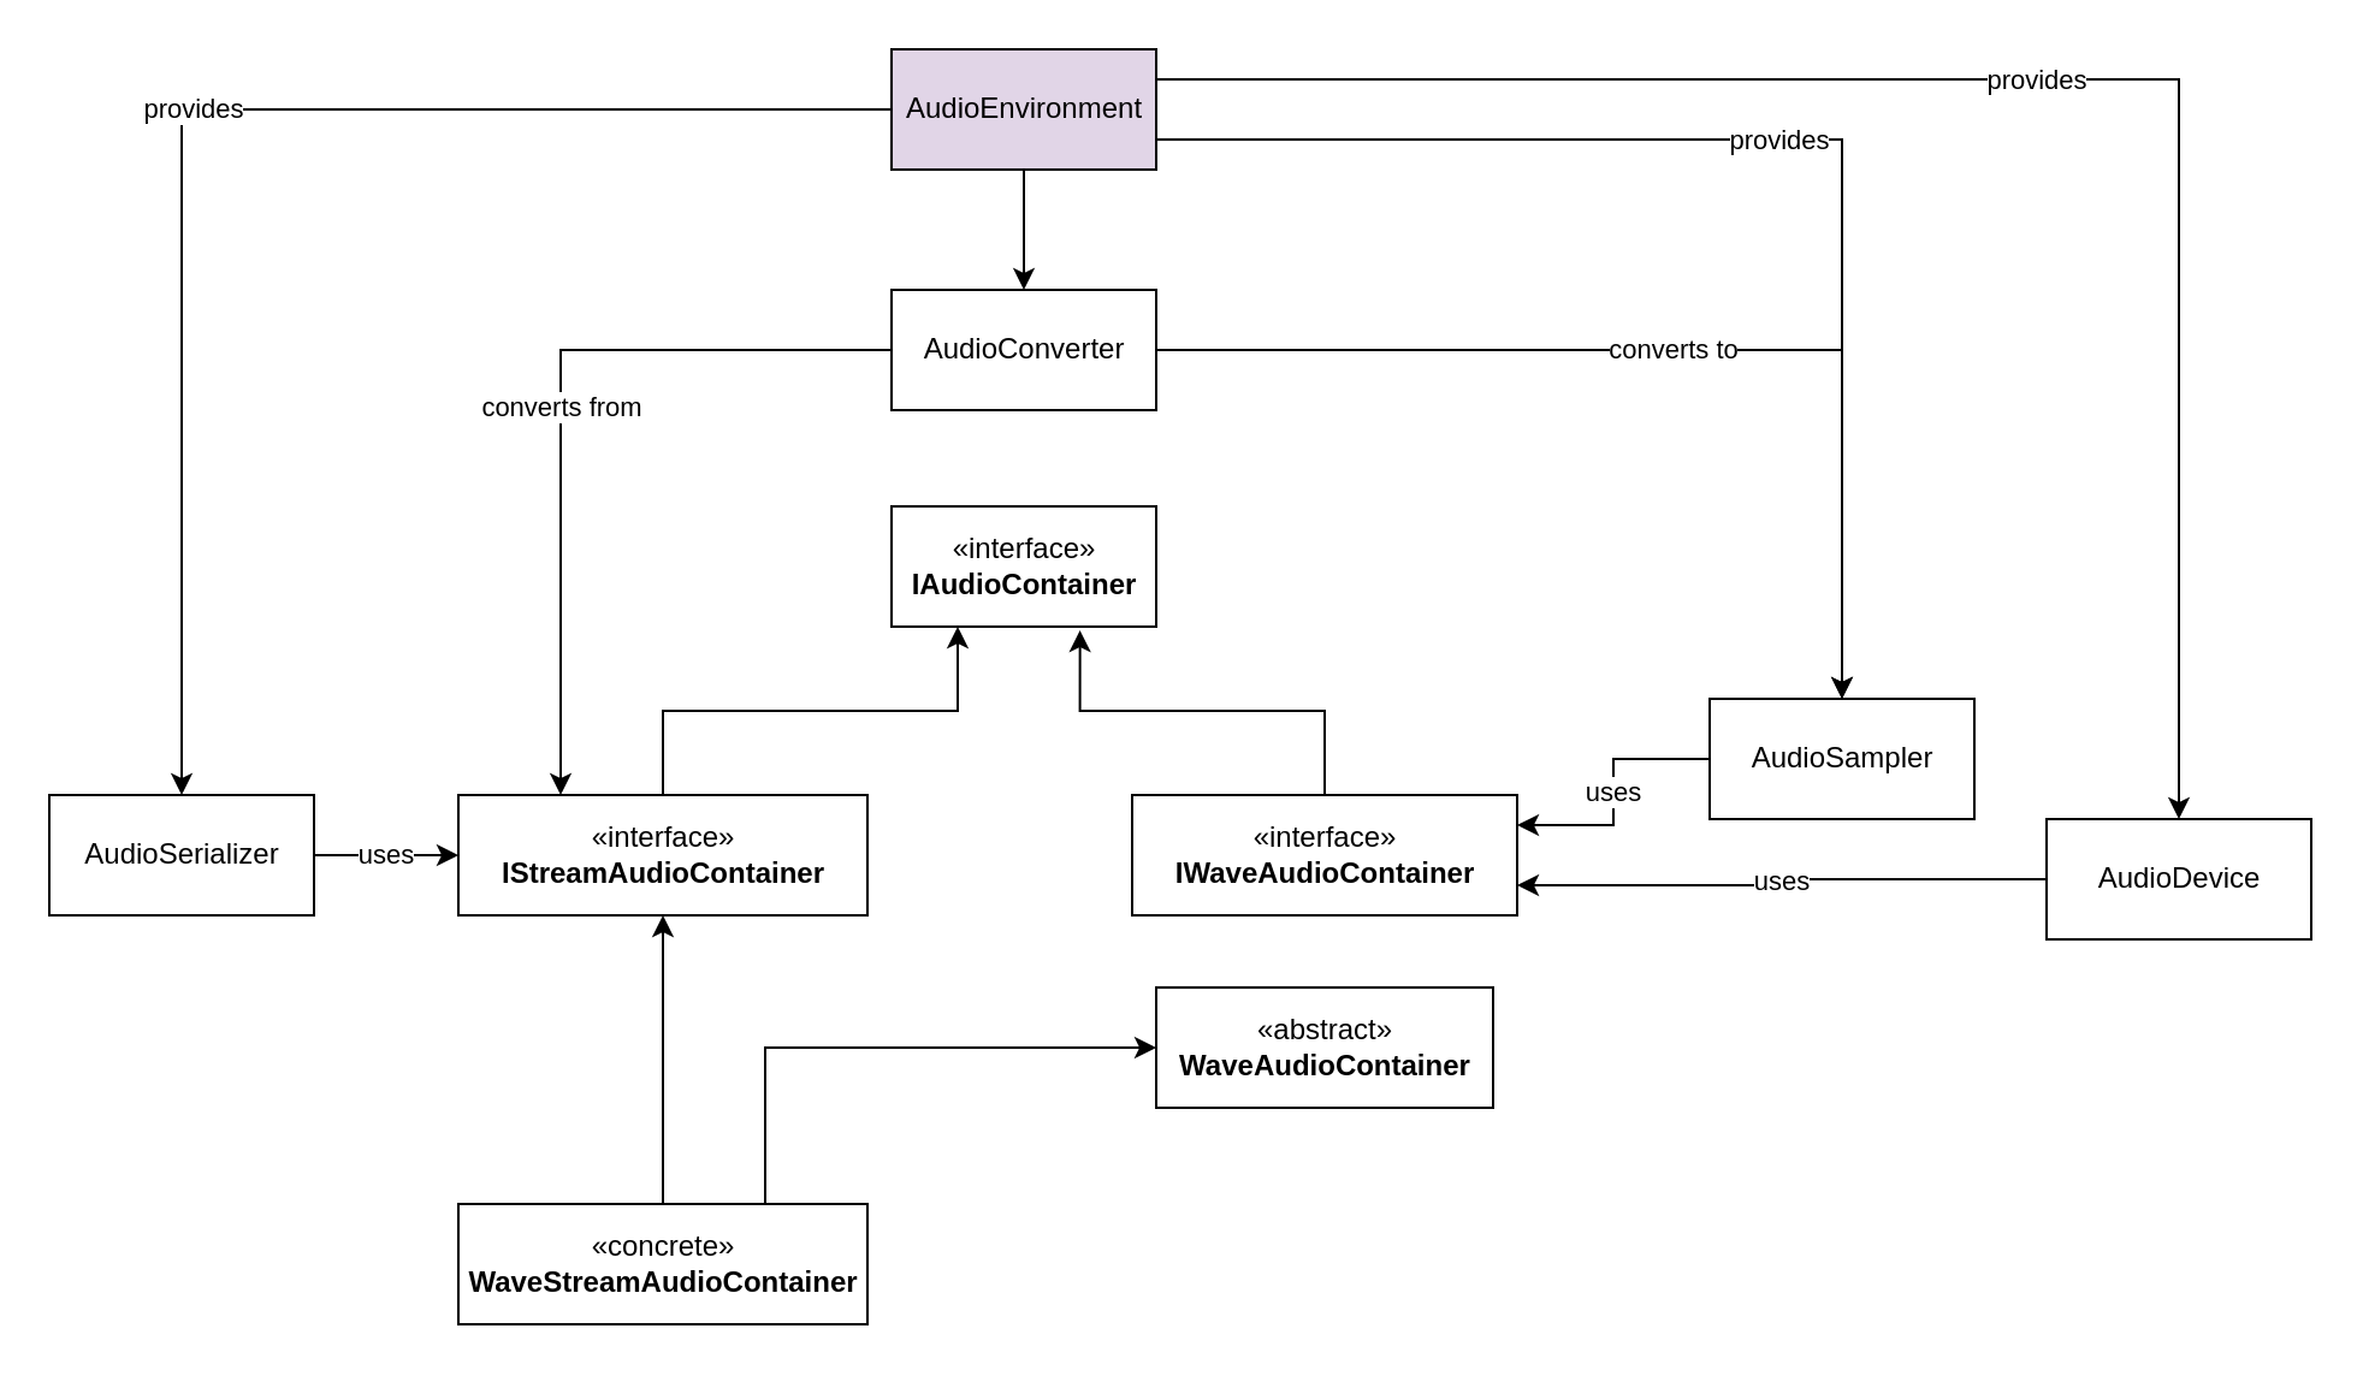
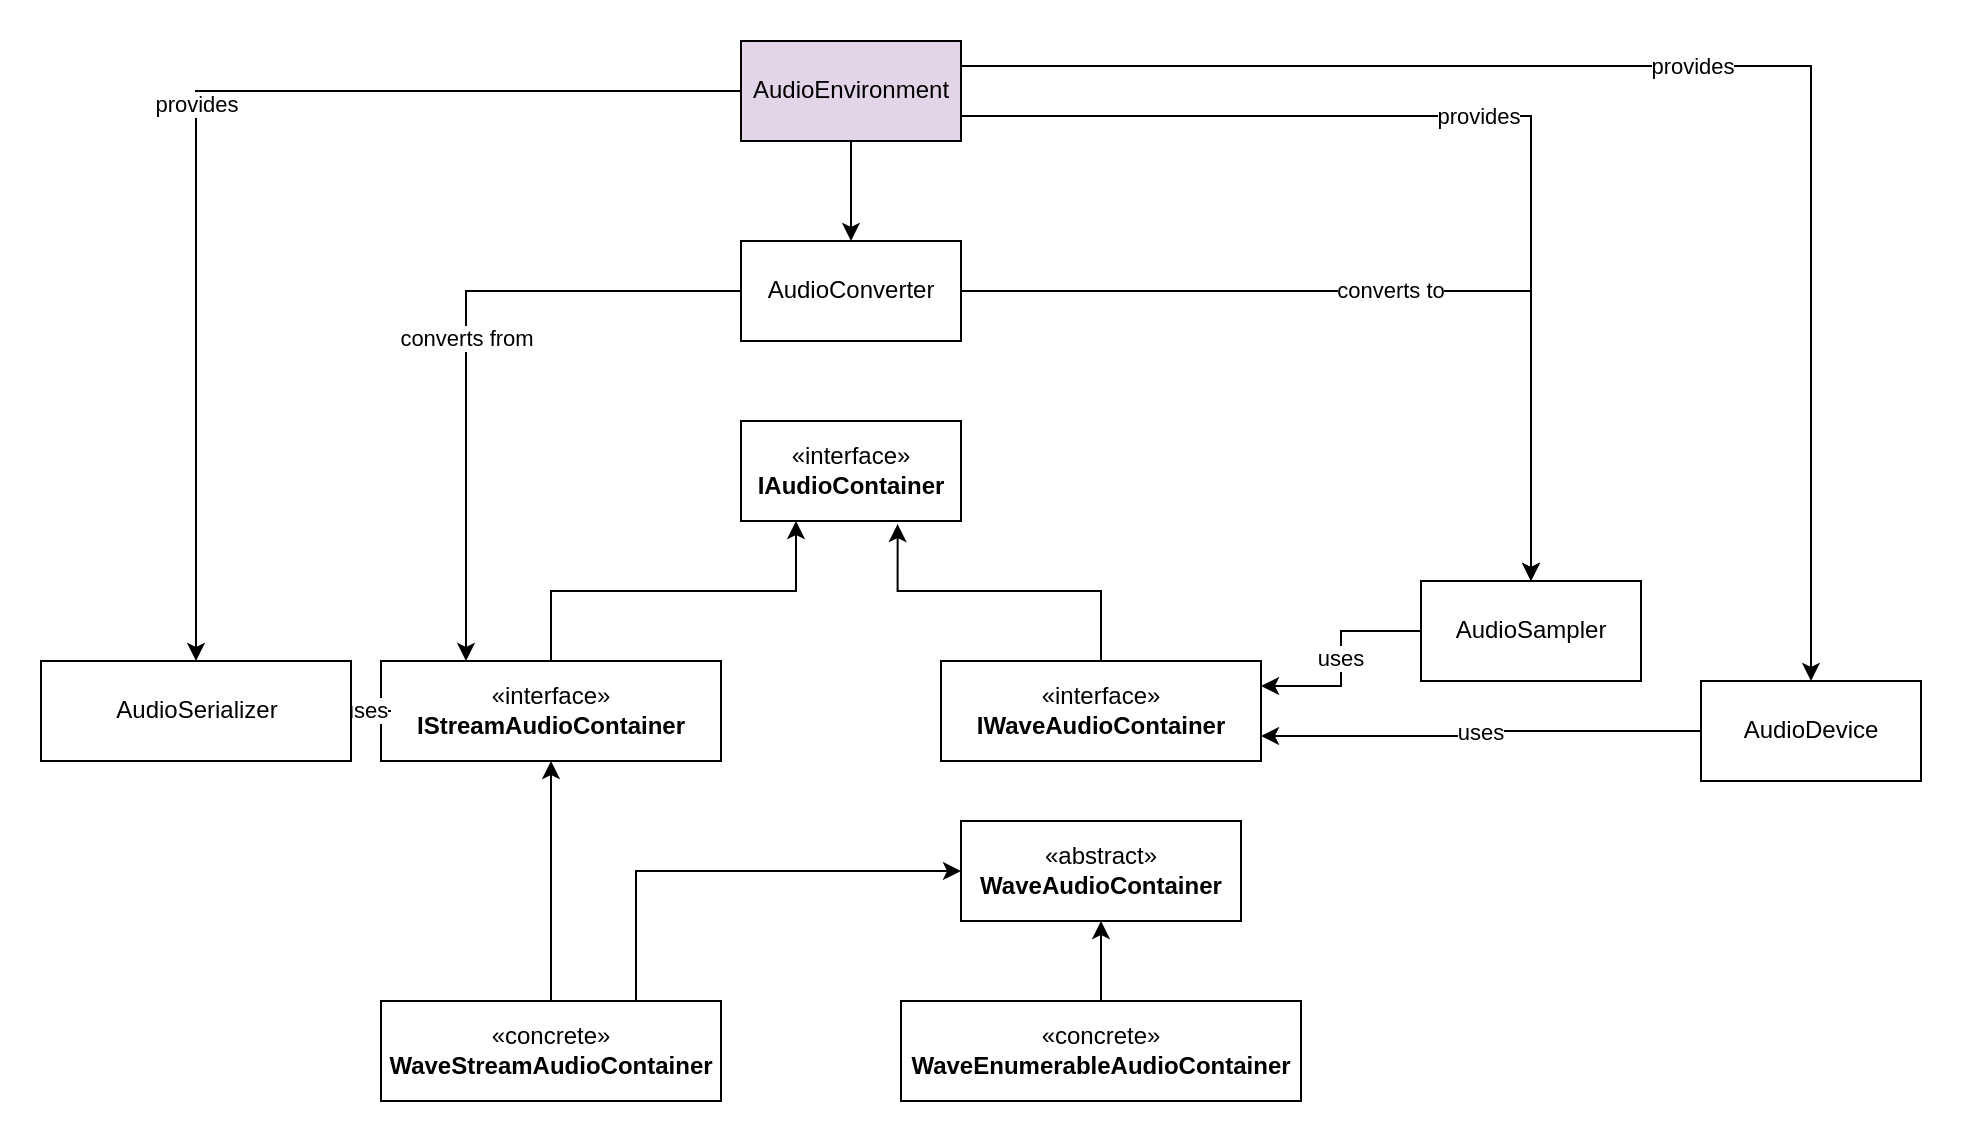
  <mxCell id="0" />
  <mxCell id="1" parent="0" />
  <mxCell id="2" value="«abstract»&lt;br&gt;&lt;b&gt;WaveAudioContainer&lt;/b&gt;" style="html=1;" vertex="1" parent="1"><mxGeometry x="480" y="410" width="140" height="50" as="geometry" /></mxCell>
  <mxCell id="3" value="«interface»&lt;br&gt;&lt;b&gt;IAudioContainer&lt;/b&gt;" style="html=1;" vertex="1" parent="1"><mxGeometry x="370" y="210" width="110" height="50" as="geometry" /></mxCell>
  <mxCell id="4" style="edgeStyle=orthogonalEdgeStyle;rounded=0;orthogonalLoop=1;jettySize=auto;html=1;entryX=0.712;entryY=1.031;entryDx=0;entryDy=0;entryPerimeter=0;" edge="1" parent="1" source="5" target="3"><mxGeometry relative="1" as="geometry"><mxPoint x="470" y="280" as="targetPoint" /></mxGeometry></mxCell>
  <mxCell id="5" value="«interface»&lt;br&gt;&lt;b&gt;IWaveAudioContainer&lt;/b&gt;" style="html=1;" vertex="1" parent="1"><mxGeometry x="470" y="330" width="160" height="50" as="geometry" /></mxCell>
  <mxCell id="6" value="" style="edgeStyle=orthogonalEdgeStyle;rounded=0;orthogonalLoop=1;jettySize=auto;html=1;entryX=0.25;entryY=1;entryDx=0;entryDy=0;exitX=0.5;exitY=0;exitDx=0;exitDy=0;" edge="1" parent="1" source="7" target="3"><mxGeometry relative="1" as="geometry"><mxPoint x="275" y="250" as="targetPoint" /></mxGeometry></mxCell>
  <mxCell id="7" value="«interface»&lt;br&gt;&lt;b&gt;IStreamAudioContainer&lt;/b&gt;" style="html=1;" vertex="1" parent="1"><mxGeometry x="190" y="330" width="170" height="50" as="geometry" /></mxCell>
  <mxCell id="8" value="" style="edgeStyle=orthogonalEdgeStyle;rounded=0;orthogonalLoop=1;jettySize=auto;html=1;entryX=0.5;entryY=1;entryDx=0;entryDy=0;" edge="1" parent="1" source="9" target="7"><mxGeometry relative="1" as="geometry"><mxPoint x="275" y="420" as="targetPoint" /></mxGeometry></mxCell>
  <mxCell id="9" value="«concrete»&lt;br&gt;&lt;b&gt;WaveStreamAudioContainer&lt;/b&gt;" style="html=1;" vertex="1" parent="1"><mxGeometry x="190" y="500" width="170" height="50" as="geometry" /></mxCell>
+ <mxCell id="10" value="" style="edgeStyle=orthogonalEdgeStyle;rounded=0;orthogonalLoop=1;jettySize=auto;html=1;" edge="1" parent="1" source="11" target="2"><mxGeometry relative="1" as="geometry" /></mxCell>
+ <mxCell id="11" value="«concrete»&lt;br&gt;&lt;b&gt;WaveEnumerableAudioContainer&lt;/b&gt;" style="html=1;" vertex="1" parent="1"><mxGeometry x="450" y="500" width="200" height="50" as="geometry" /></mxCell>
  <mxCell id="12" value="uses" style="edgeStyle=orthogonalEdgeStyle;rounded=0;orthogonalLoop=1;jettySize=auto;html=1;entryX=1;entryY=0.25;entryDx=0;entryDy=0;" edge="1" parent="1" source="13" target="5"><mxGeometry relative="1" as="geometry"><mxPoint x="640" y="355" as="targetPoint" /></mxGeometry></mxCell>
  <mxCell id="13" value="AudioSampler" style="html=1;" vertex="1" parent="1"><mxGeometry x="710" y="290" width="110" height="50" as="geometry" /></mxCell>
  <mxCell id="14" value="uses" style="edgeStyle=orthogonalEdgeStyle;rounded=0;orthogonalLoop=1;jettySize=auto;html=1;" edge="1" parent="1" source="15" target="7"><mxGeometry relative="1" as="geometry" /></mxCell>
- <mxCell id="15" value="AudioSerializer" style="html=1;" vertex="1" parent="1"><mxGeometry x="20" y="330" width="110" height="50" as="geometry" /></mxCell>
+ <mxCell id="15" value="AudioSerializer" style="html=1;" vertex="1" parent="1"><mxGeometry x="20" y="330" width="155" height="50" as="geometry" /></mxCell>
  <mxCell id="16" value="converts from" style="edgeStyle=orthogonalEdgeStyle;rounded=0;orthogonalLoop=1;jettySize=auto;html=1;entryX=0.25;entryY=0;entryDx=0;entryDy=0;" edge="1" parent="1" source="18" target="7"><mxGeometry relative="1" as="geometry"><mxPoint x="290" y="145" as="targetPoint" /></mxGeometry></mxCell>
  <mxCell id="17" value="converts to" style="edgeStyle=orthogonalEdgeStyle;rounded=0;orthogonalLoop=1;jettySize=auto;html=1;exitX=1;exitY=0.5;exitDx=0;exitDy=0;" edge="1" parent="1" source="18" target="13"><mxGeometry relative="1" as="geometry"><mxPoint x="560" y="145" as="targetPoint" /></mxGeometry></mxCell>
  <mxCell id="18" value="AudioConverter" style="html=1;" vertex="1" parent="1"><mxGeometry x="370" y="120" width="110" height="50" as="geometry" /></mxCell>
  <mxCell id="19" value="" style="edgeStyle=orthogonalEdgeStyle;rounded=0;orthogonalLoop=1;jettySize=auto;html=1;entryX=0;entryY=0.5;entryDx=0;entryDy=0;exitX=0.75;exitY=0;exitDx=0;exitDy=0;" edge="1" parent="1" source="9" target="2"><mxGeometry relative="1" as="geometry"><mxPoint x="285" y="510" as="sourcePoint" /><mxPoint x="285" y="390" as="targetPoint" /></mxGeometry></mxCell>
  <mxCell id="20" value="uses" style="edgeStyle=orthogonalEdgeStyle;rounded=0;orthogonalLoop=1;jettySize=auto;html=1;entryX=1;entryY=0.75;entryDx=0;entryDy=0;" edge="1" parent="1" source="21" target="5"><mxGeometry relative="1" as="geometry"><mxPoint x="630" y="395" as="targetPoint" /></mxGeometry></mxCell>
  <mxCell id="21" value="AudioDevice" style="html=1;" vertex="1" parent="1"><mxGeometry x="850" y="340" width="110" height="50" as="geometry" /></mxCell>
  <mxCell id="22" value="provides" style="edgeStyle=orthogonalEdgeStyle;rounded=0;orthogonalLoop=1;jettySize=auto;html=1;entryX=0.5;entryY=0;entryDx=0;entryDy=0;" edge="1" parent="1" source="26" target="15"><mxGeometry relative="1" as="geometry"><mxPoint x="290" y="45" as="targetPoint" /></mxGeometry></mxCell>
  <mxCell id="23" value="" style="edgeStyle=orthogonalEdgeStyle;rounded=0;orthogonalLoop=1;jettySize=auto;html=1;" edge="1" parent="1" source="26" target="18"><mxGeometry relative="1" as="geometry" /></mxCell>
  <mxCell id="24" value="provides" style="edgeStyle=orthogonalEdgeStyle;rounded=0;orthogonalLoop=1;jettySize=auto;html=1;entryX=0.5;entryY=0;entryDx=0;entryDy=0;exitX=1;exitY=0.75;exitDx=0;exitDy=0;" edge="1" parent="1" source="26" target="13"><mxGeometry relative="1" as="geometry"><mxPoint x="560" y="45" as="targetPoint" /></mxGeometry></mxCell>
  <mxCell id="25" value="provides" style="edgeStyle=orthogonalEdgeStyle;rounded=0;orthogonalLoop=1;jettySize=auto;html=1;exitX=1;exitY=0.25;exitDx=0;exitDy=0;entryX=0.5;entryY=0;entryDx=0;entryDy=0;" edge="1" parent="1" source="26" target="21"><mxGeometry relative="1" as="geometry"><mxPoint x="560" y="45" as="targetPoint" /></mxGeometry></mxCell>
  <mxCell id="26" value="AudioEnvironment" style="html=1;fillColor=#e1d5e7;" vertex="1" parent="1"><mxGeometry x="370" y="20" width="110" height="50" as="geometry" /></mxCell>
